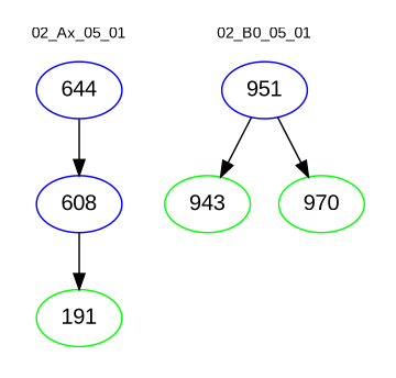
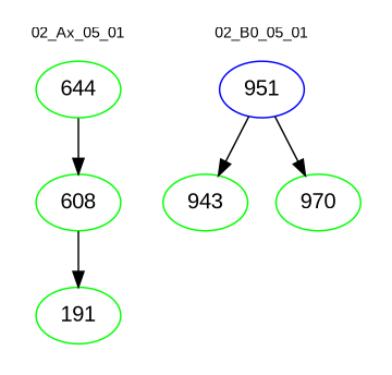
  digraph {
    fontname="Liberation Sans"
    node [color=green fontname="Liberation Sans"]
    edge [color=black fontname="Liberation Sans"]
-   n1 [color=blue label=608]
+   n1 [label=608]
    n2 [label=191]
-   n3 [color=blue label=644]
+   n3 [label=644]
    n4 [color=blue label=951]
    n5 [label=943]
    n6 [label=970]
    subgraph cluster_1 {
      color=white
      fontsize=10
      label="02_Ax_05_01"
      n1
      n2
      n3
    }
    subgraph cluster_2 {
      color=white
      fontsize=10
      label="02_B0_05_01"
      n4
      n5
      n6
    }
    n1 -> n2
    n3 -> n1
    n4 -> n5
    n4 -> n6
  }
